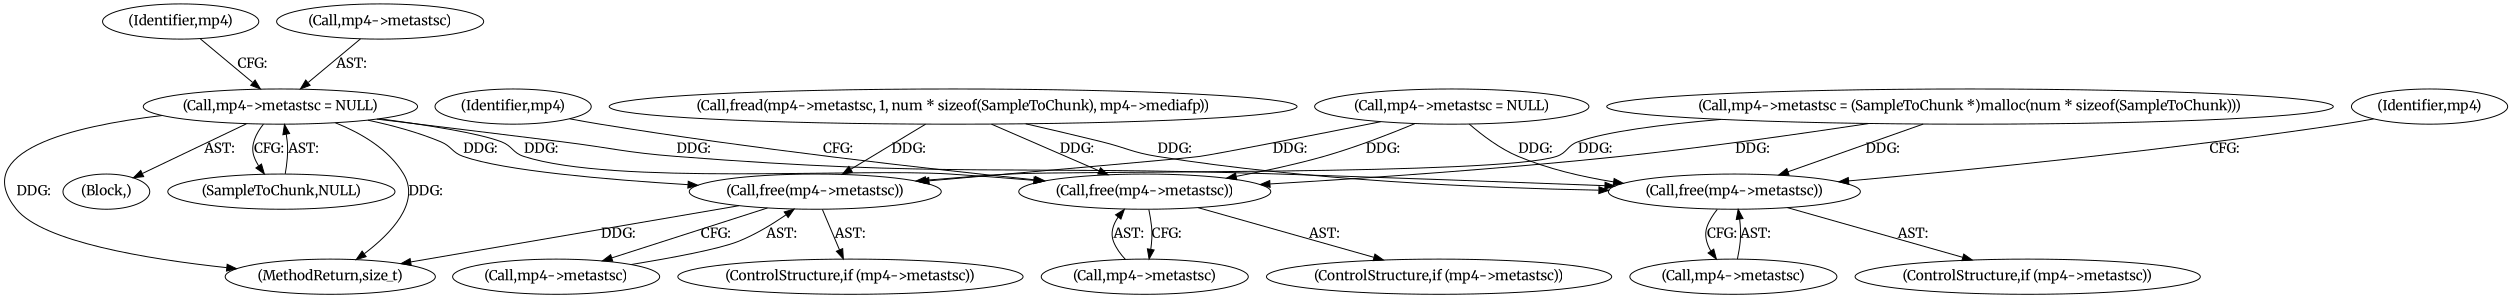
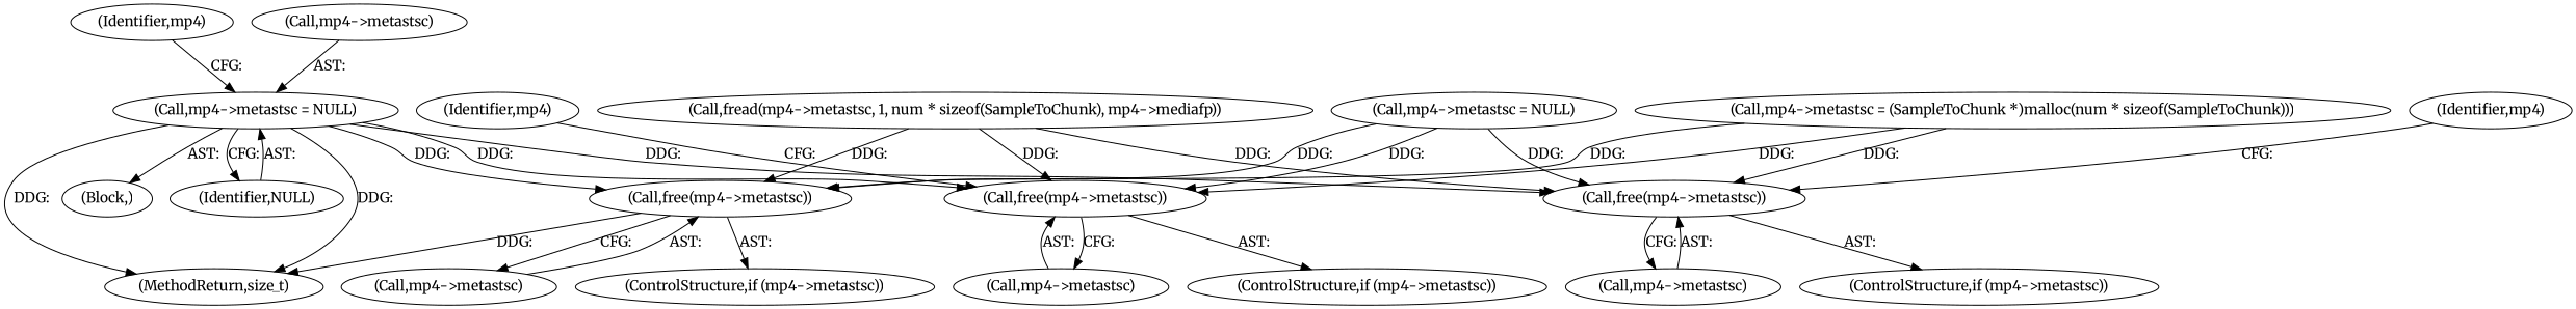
  digraph {
    fontname=Merriweather
    node [fontname=Merriweather]
    edge [fontname=Merriweather]
    n1 [label="(Call,mp4->metastsc = NULL)"]
    n2 [label="(Call,free(mp4->metastsc))"]
    n3 [label="(Call,free(mp4->metastsc))"]
    n4 [label="(Call,free(mp4->metastsc))"]
-   n5 [label="(SampleToChunk,NULL)"]
+   n5 [label="(Identifier,NULL)"]
    n6 [label="(Block,)"]
    n7 [label="(MethodReturn,size_t)"]
    n8 [label="(Call,mp4->metastsc)"]
    n9 [label="(ControlStructure,if (mp4->metastsc))"]
    n10 [label="(Call,mp4->metastsc)"]
    n11 [label="(ControlStructure,if (mp4->metastsc))"]
    n12 [label="(Call,mp4->metastsc)"]
    n13 [label="(ControlStructure,if (mp4->metastsc))"]
    n14 [label="(Call,fread(mp4->metastsc, 1, num * sizeof(SampleToChunk), mp4->mediafp))"]
    n15 [label="(Identifier,mp4)"]
    n16 [label="(Identifier,mp4)"]
    n17 [label="(Call,mp4->metastsc)"]
    n18 [label="(Call,mp4->metastsc = NULL)"]
    n19 [label="(Call,mp4->metastsc = (SampleToChunk *)malloc(num * sizeof(SampleToChunk)))"]
    n20 [label="(Identifier,mp4)"]
    n1 -> n2 [label="DDG: "]
    n1 -> n3 [label="DDG: "]
    n1 -> n4 [label="DDG: "]
    n1 -> n5 [label="CFG: "]
    n1 -> n6 [label="AST: "]
    n1 -> n7 [label="DDG: "]
    n1 -> n7 [label="DDG: "]
    n2 -> n7 [label="DDG: "]
    n2 -> n8 [label="CFG: "]
    n2 -> n9 [label="AST: "]
    n3 -> n10 [label="CFG: "]
    n3 -> n11 [label="AST: "]
    n4 -> n12 [label="CFG: "]
    n4 -> n13 [label="AST: "]
    n5 -> n1 [label="AST: "]
    n8 -> n2 [label="AST: "]
    n10 -> n3 [label="AST: "]
    n12 -> n4 [label="AST: "]
    n14 -> n2 [label="DDG: "]
    n14 -> n3 [label="DDG: "]
    n14 -> n4 [label="DDG: "]
    n15 -> n1 [label="CFG: "]
    n16 -> n3 [label="CFG: "]
    n17 -> n1 [label="AST: "]
    n18 -> n2 [label="DDG: "]
    n18 -> n3 [label="DDG: "]
    n18 -> n4 [label="DDG: "]
    n19 -> n2 [label="DDG: "]
    n19 -> n3 [label="DDG: "]
    n19 -> n4 [label="DDG: "]
    n20 -> n4 [label="CFG: "]
  }
